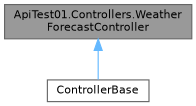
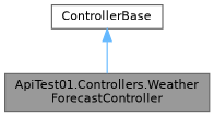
  digraph {
    node [color=gray40 fontname=Helvetica fontsize=10 shape=box style=filled]
    n1 [fillcolor=grey60 fontcolor=black height=0.2 label="ApiTest01.Controllers.Weather\lForecastController" width=0.4]
    n2 [fillcolor=white height=0.2 label=ControllerBase width=0.4]
-   n1 -> n2 [color=steelblue1 dir=back fontname=Helvetica fontsize=10 labelfontname=Helvetica labelfontsize=10 style=solid]
+   n2 -> n1 [color=steelblue1 dir=back fontname=Helvetica fontsize=10 labelfontname=Helvetica labelfontsize=10 style=solid]
  }
